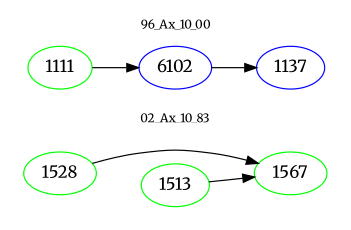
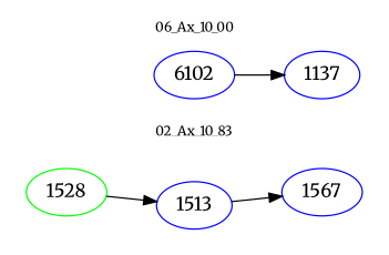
  digraph {
    fontname=Merriweather
    rankdir=LR
    node [color=blue fontname=Merriweather]
    edge [color=black fontname=Merriweather]
    n1 [color=green label=1528]
-   n2 [color=green label=1513]
-   n3 [color=green label=1567]
-   n4 [color=green label=1111]
+   n2 [label=1513]
+   n3 [label=1567]
    n5 [label=6102]
    n6 [label=1137]
    subgraph cluster_1 {
      color=white
      fontsize=10
      label="02_Ax_10_83"
      n1
      n2
      n3
    }
    subgraph cluster_2 {
      color=white
      fontsize=10
-     label="96_Ax_10_00"
-     n4
+     label="06_Ax_10_00"
      n5
      n6
    }
-   n1 -> n3
+   n1 -> n2
    n2 -> n3
-   n4 -> n5
    n5 -> n6
  }
